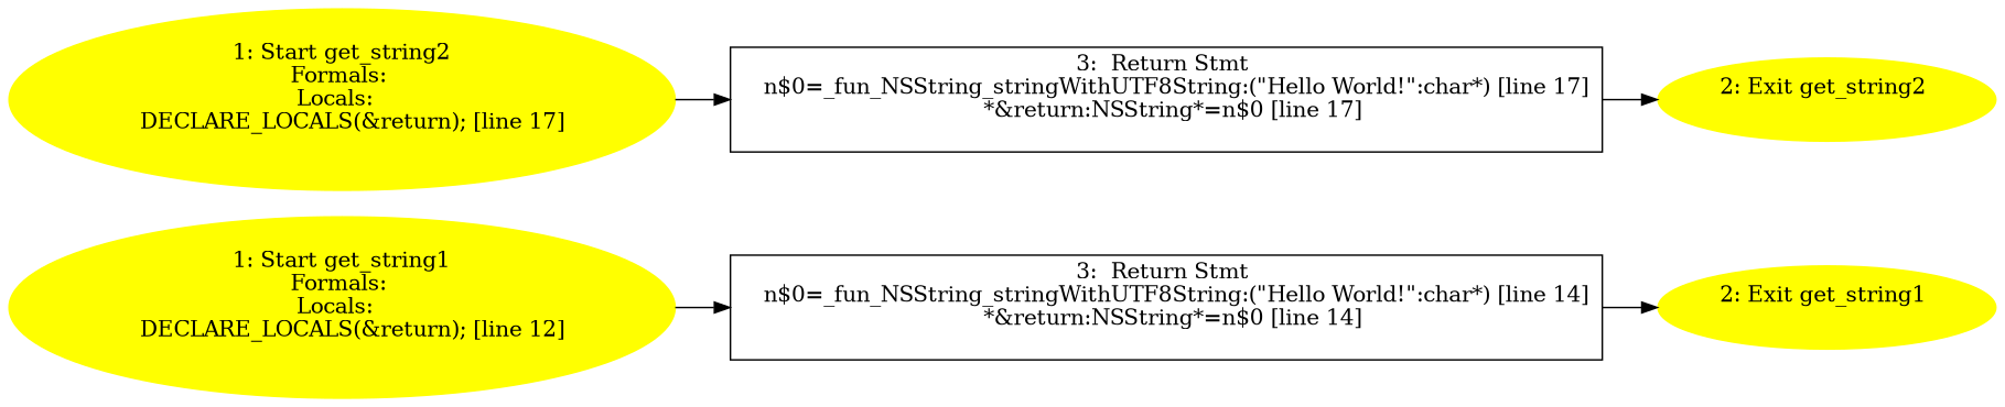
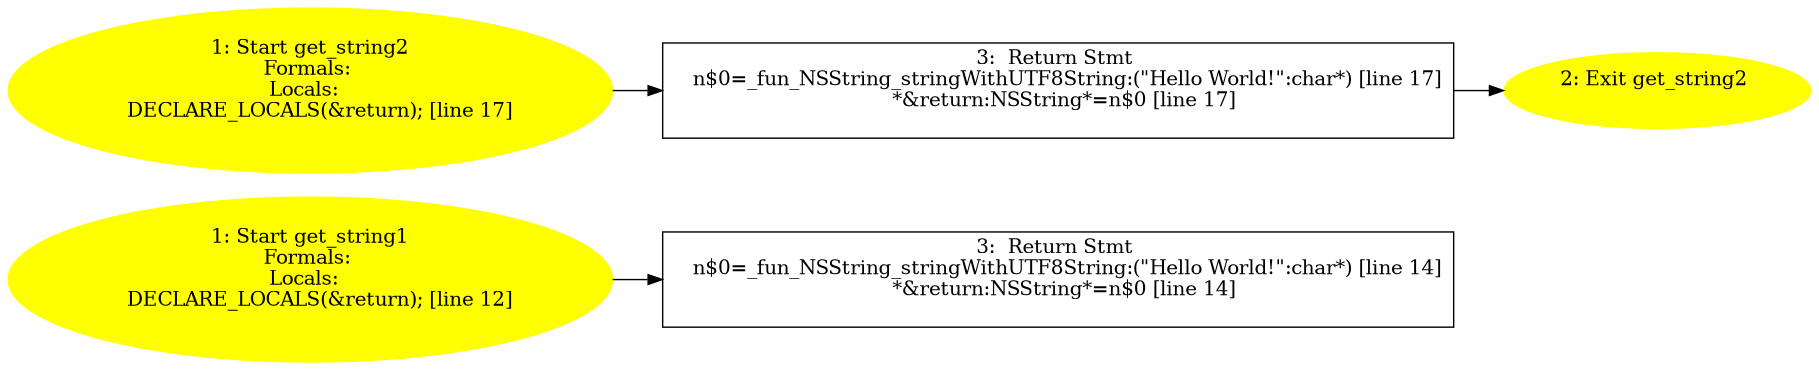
  digraph {
    rankdir=LR
    node [color=yellow style=filled]
    n1 [label="1: Start get_string1\nFormals: \nLocals:  \n   DECLARE_LOCALS(&return); [line 12]\n "]
    n2 [label="3:  Return Stmt \n   n$0=_fun_NSString_stringWithUTF8String:(\"Hello World!\":char*) [line 14]\n  *&return:NSString*=n$0 [line 14]\n " shape=box color="" style=""]
-   n3 [label="2: Exit get_string1 \n  "]
    n4 [label="1: Start get_string2\nFormals: \nLocals:  \n   DECLARE_LOCALS(&return); [line 17]\n "]
    n5 [label="3:  Return Stmt \n   n$0=_fun_NSString_stringWithUTF8String:(\"Hello World!\":char*) [line 17]\n  *&return:NSString*=n$0 [line 17]\n " shape=box color="" style=""]
    n6 [label="2: Exit get_string2 \n  "]
    n1 -> n2
-   n2 -> n3
    n4 -> n5
    n5 -> n6
  }
